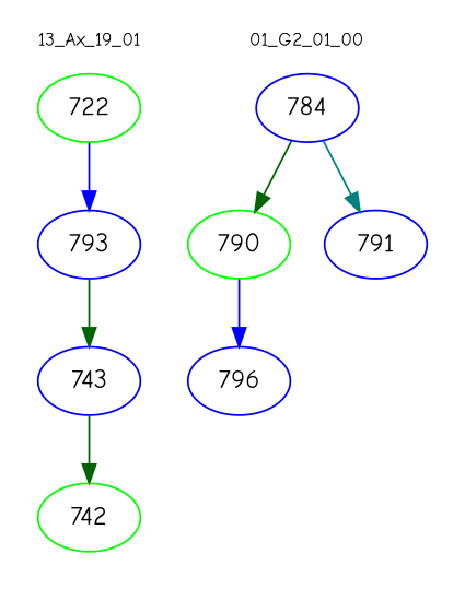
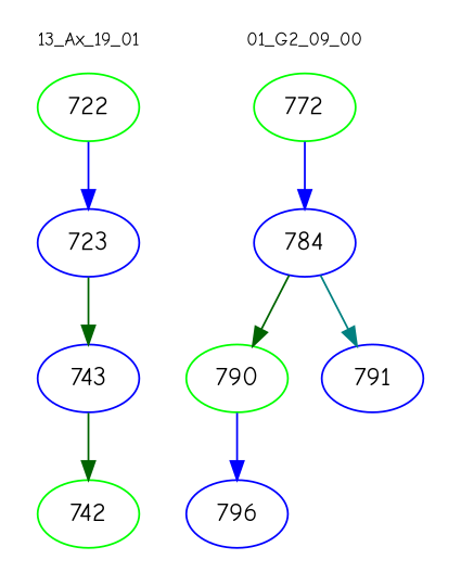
  digraph {
    fontname="Comic Neue"
    node [color=blue fontname="Comic Neue"]
    edge [color=blue fontname="Comic Neue"]
    n1 [color=green label=722]
-   n2 [label=793]
+   n2 [label=723]
    n3 [label=743]
    n4 [color=green label=742]
+   n5 [color=green label=772]
    n6 [label=784]
    n7 [color=green label=790]
    n8 [label=791]
    n9 [label=796]
    subgraph cluster_1 {
      color=white
      fontsize=10
      label="13_Ax_19_01"
      n1
      n2
      n3
      n4
    }
    subgraph cluster_2 {
      color=white
      fontsize=10
-     label="01_G2_01_00"
+     label="01_G2_09_00"
+     n5
      n6
      n7
      n8
      n9
    }
    n1 -> n2
    n2 -> n3 [color=darkgreen]
    n3 -> n4 [color=darkgreen]
+   n5 -> n6
    n6 -> n7 [color=darkgreen]
    n6 -> n8 [color=teal]
    n7 -> n9
  }
